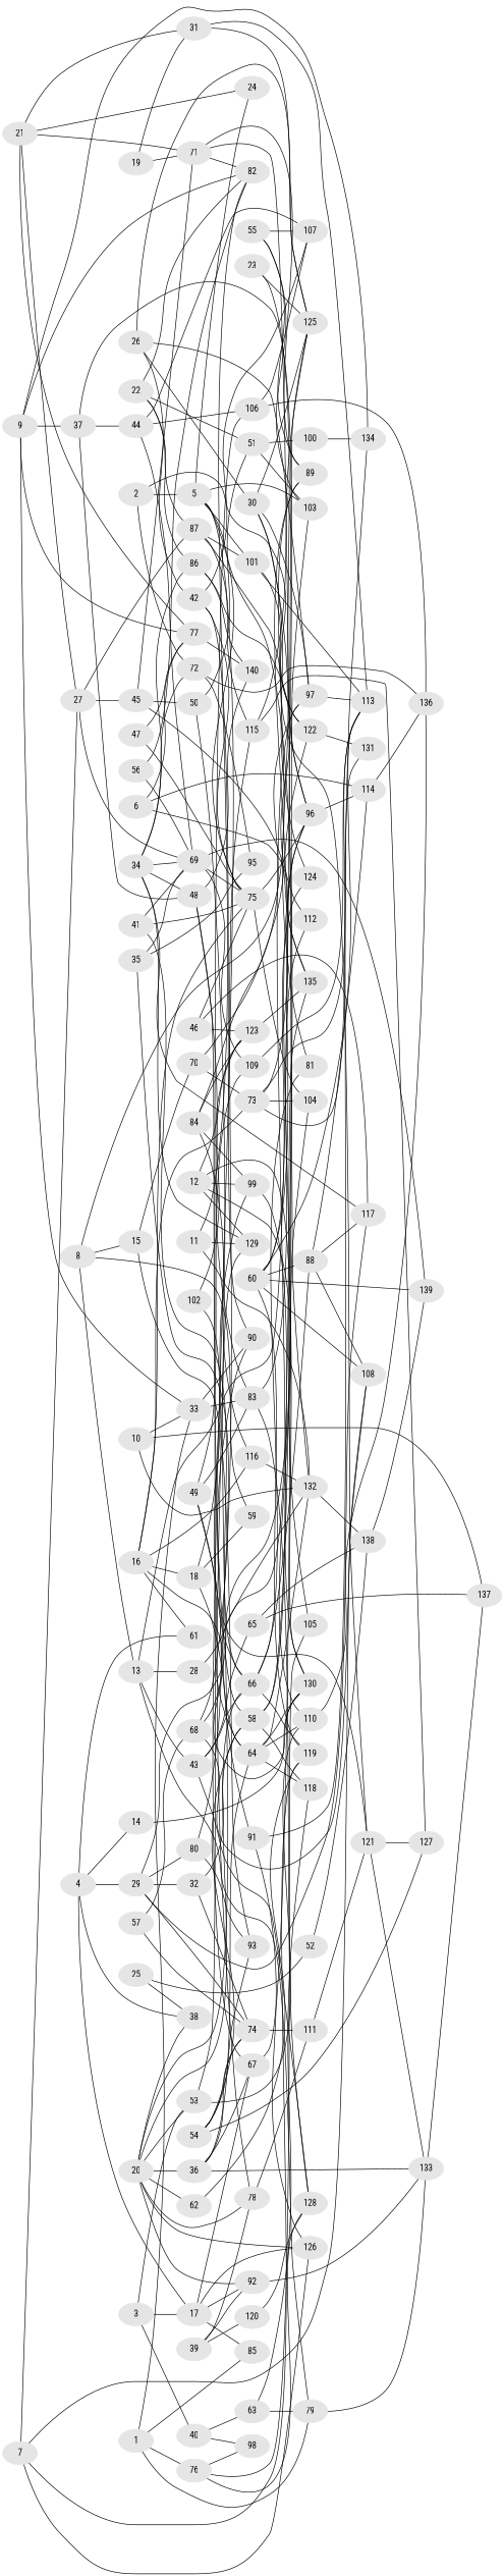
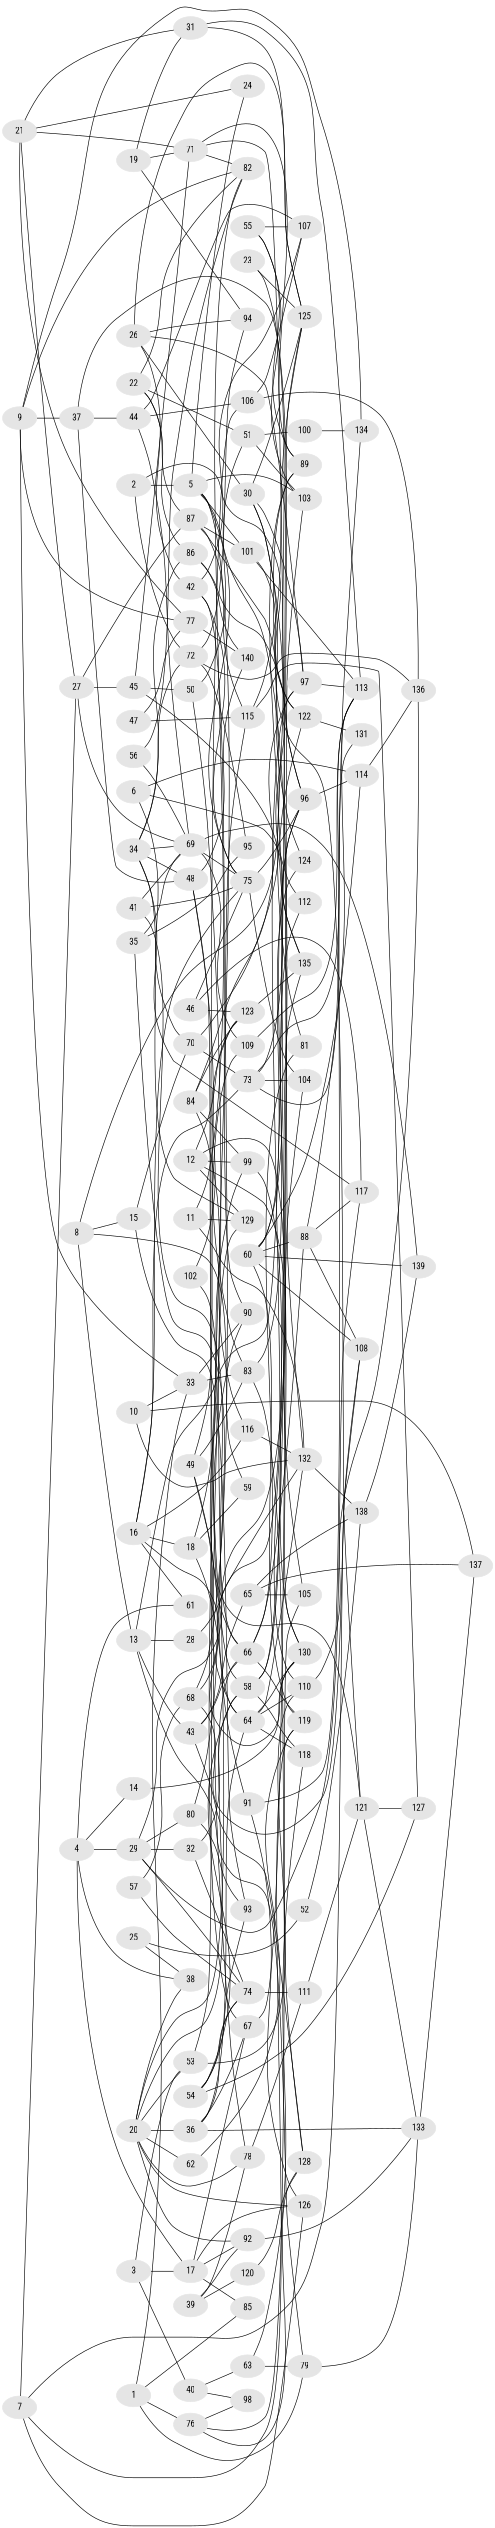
  graph {
    fontname="Roboto Condensed"
    rankdir=LR
    node [color=gray90 fontname="Roboto Condensed" style=filled]
    edge [fontname="Roboto Condensed"]
    1
    33
    76
    79
    85
    83
    90
    105
    98
    128
    133
    2
    5
    72
    122
    24
    67
    75
    101
    103
+   94
    95
    136
    131
    3
    17
    40
    53
    126
    92
    63
    110
    106
    4
    14
    29
    38
    61
    130
    96
    32
    74
    80
    117
    104
    113
    6
    77
    114
    135
    140
    7
    27
    108
    119
    87
    45
    69
    8
    13
    15
    59
    89
    28
    43
    125
    70
    93
    9
    37
    82
    134
    48
    44
    10
    132
    137
    138
    11
    129
    12
    99
    123
    66
    65
    73
    16
    18
    116
    91
    19
    31
    71
    20
    36
    62
    78
    64
    81
    88
    111
    21
    22
    51
    86
    100
    112
    115
    121
    23
    25
    52
    26
    30
    42
    97
    124
    107
    50
    109
    139
    58
    118
    34
    35
    39
    120
    41
    46
    47
    49
    54
    127
    55
    56
    57
    68
    60
    84
    102
    1 -- 33
    1 -- 76
    1 -- 79
    1 -- 85
    33 -- 83
    33 -- 90
    76 -- 105
    76 -- 98
    76 -- 128
    79 -- 133
    83 -- 128
    83 -- 112
    133 -- 137
    2 -- 5
    2 -- 72
    2 -- 122
    5 -- 105
    5 -- 24
    5 -- 67
    5 -- 75
    5 -- 101
    5 -- 103
+   72 -- 94
    72 -- 95
    72 -- 136
    122 -- 131
    67 -- 103
    75 -- 96
    75 -- 104
    101 -- 122
    101 -- 113
    3 -- 17
    3 -- 40
    3 -- 53
    17 -- 85
    17 -- 67
    17 -- 126
    17 -- 92
    40 -- 98
    40 -- 63
    53 -- 110
    53 -- 106
    92 -- 133
    63 -- 79
    63 -- 118
    110 -- 136
    106 -- 136
    106 -- 107
    4 -- 17
    4 -- 14
    4 -- 29
    4 -- 38
    4 -- 61
    14 -- 130
    29 -- 96
    29 -- 32
    29 -- 74
    29 -- 80
    29 -- 117
    96 -- 114
    32 -- 74
    32 -- 58
    74 -- 111
    80 -- 90
    80 -- 93
-   6 -- 77
+   6 -- 70
    6 -- 114
    6 -- 135
    77 -- 140
    114 -- 136
    7 -- 126
    7 -- 27
    7 -- 108
    7 -- 119
    27 -- 87
    27 -- 45
    27 -- 69
    87 -- 101
    87 -- 115
    87 -- 121
    45 -- 135
    45 -- 71
    45 -- 50
    69 -- 75
    69 -- 109
    69 -- 139
    8 -- 13
    8 -- 15
    8 -- 59
    8 -- 89
    13 -- 79
    13 -- 28
    13 -- 43
    13 -- 125
    15 -- 70
    15 -- 93
    28 -- 132
    43 -- 128
    43 -- 66
    43 -- 65
    70 -- 122
    70 -- 73
    9 -- 33
    9 -- 77
    9 -- 37
    9 -- 82
    9 -- 134
    37 -- 96
    37 -- 48
    37 -- 44
    48 -- 83
    48 -- 140
    48 -- 58
    44 -- 106
    44 -- 69
    44 -- 107
    10 -- 33
    10 -- 132
    10 -- 137
    132 -- 138
    138 -- 139
    11 -- 82
    11 -- 132
    11 -- 129
    12 -- 110
    12 -- 130
    12 -- 129
    12 -- 99
    12 -- 123
    99 -- 130
    123 -- 135
    66 -- 119
    66 -- 81
    66 -- 88
+   65 -- 105
    65 -- 137
    65 -- 138
    73 -- 131
    73 -- 104
    73 -- 113
    73 -- 89
    16 -- 75
    16 -- 61
    16 -- 130
    16 -- 73
    16 -- 18
    16 -- 116
    18 -- 59
    18 -- 99
    18 -- 91
    116 -- 132
    91 -- 126
    91 -- 113
+   19 -- 94
    19 -- 31
    19 -- 71
    31 -- 113
    31 -- 125
    71 -- 89
    71 -- 82
    71 -- 132
    20 -- 53
    20 -- 126
    20 -- 92
    20 -- 38
    20 -- 129
    20 -- 66
    20 -- 36
    20 -- 62
    20 -- 78
    36 -- 133
    36 -- 67
    36 -- 74
    36 -- 64
    62 -- 119
    78 -- 111
    64 -- 110
    64 -- 130
    64 -- 132
    64 -- 118
    88 -- 117
    88 -- 114
    88 -- 108
    111 -- 121
    21 -- 24
    21 -- 77
    21 -- 27
    21 -- 31
    21 -- 71
    22 -- 87
    22 -- 82
    22 -- 51
    22 -- 86
    51 -- 103
    51 -- 100
    86 -- 140
    86 -- 112
    100 -- 134
    115 -- 125
    115 -- 127
    121 -- 133
    121 -- 127
    23 -- 96
    23 -- 125
    25 -- 38
    25 -- 52
    52 -- 138
+   26 -- 94
    26 -- 125
    26 -- 30
    26 -- 42
    26 -- 97
    30 -- 125
    30 -- 81
    30 -- 97
    30 -- 124
    42 -- 90
    42 -- 75
    42 -- 107
    97 -- 113
    50 -- 78
    50 -- 51
    109 -- 113
    58 -- 104
    58 -- 97
    58 -- 118
    34 -- 72
    34 -- 117
    34 -- 69
    34 -- 48
    34 -- 129
    34 -- 86
    35 -- 95
    35 -- 69
    35 -- 64
    39 -- 92
    39 -- 78
    39 -- 120
    120 -- 128
    41 -- 75
    41 -- 69
    41 -- 66
    46 -- 75
    46 -- 117
    46 -- 123
-   47 -- 75
+   47 -- 115
    47 -- 77
    49 -- 83
    49 -- 66
    49 -- 64
    49 -- 109
    54 -- 74
    54 -- 93
    54 -- 58
    54 -- 127
    55 -- 103
    55 -- 89
    55 -- 107
    56 -- 69
    56 -- 82
    57 -- 74
    57 -- 68
    68 -- 135
    68 -- 108
    68 -- 115
    60 -- 96
    60 -- 108
    60 -- 119
    60 -- 134
    60 -- 88
    60 -- 124
    60 -- 139
    84 -- 99
    84 -- 123
    84 -- 116
    84 -- 97
    102 -- 123
    102 -- 121
  }
